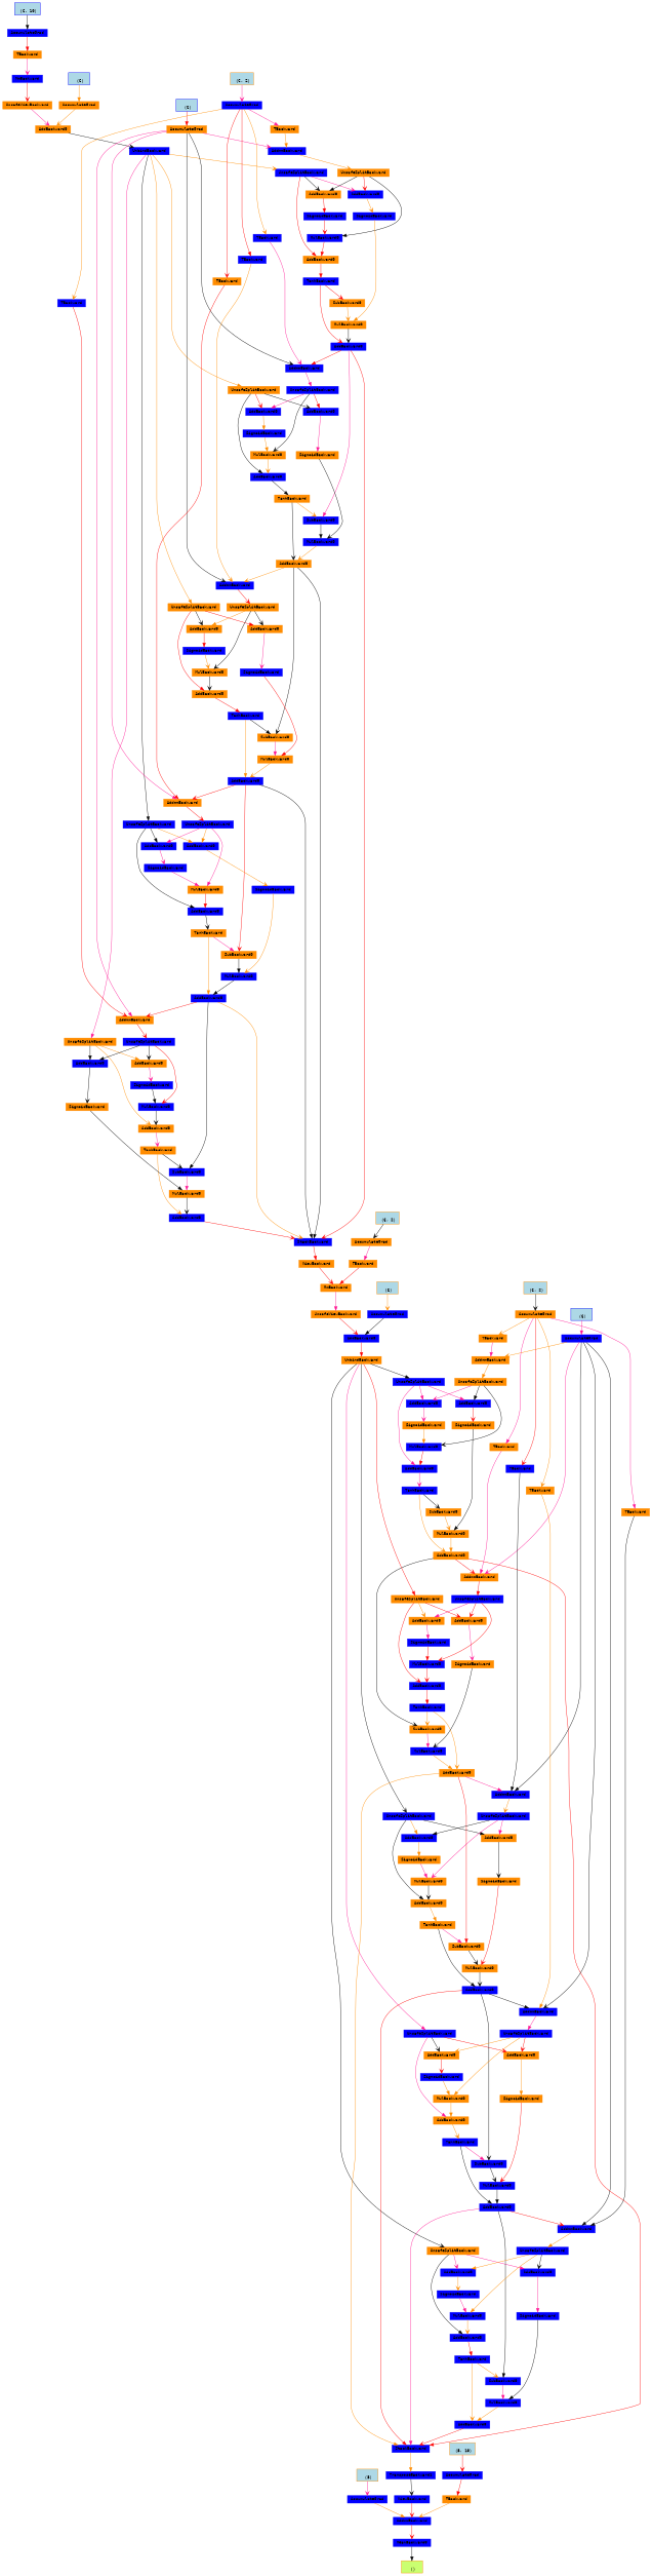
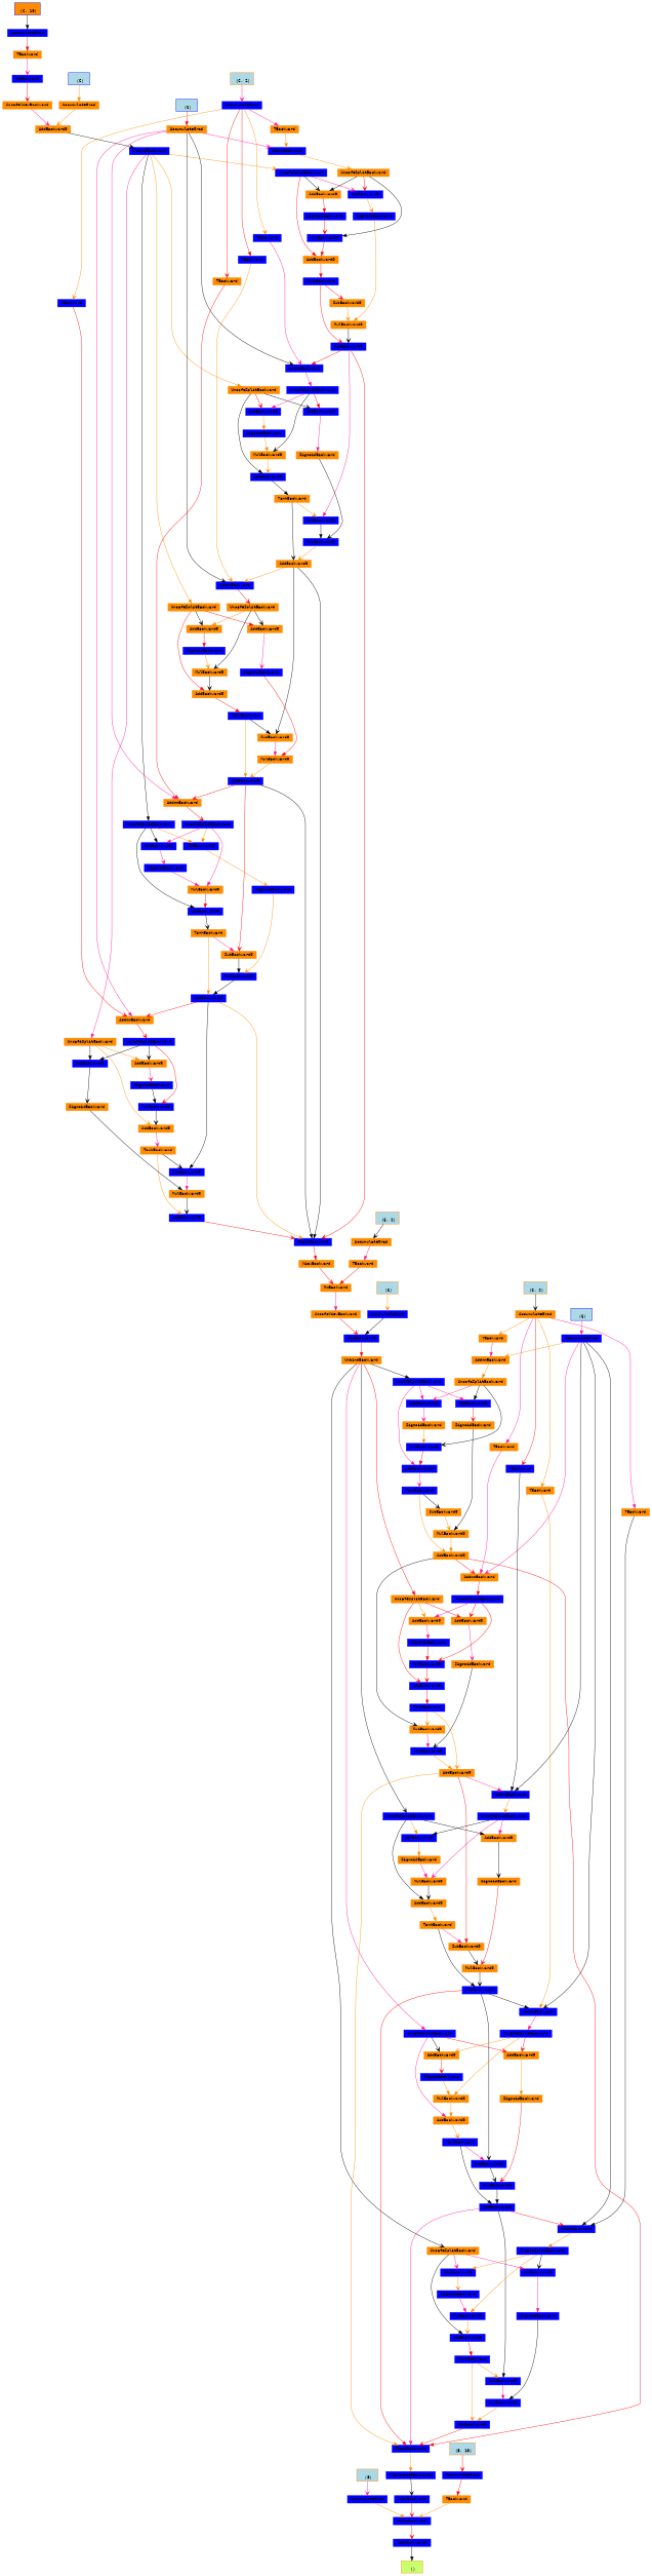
  digraph {
    node [align=left fontname=monospace fontsize=10 ranksep=0.1 shape=box style=filled color=blue]
    edge [color=black arrowhead=normal]
    n1 [fillcolor=darkolivegreen1 height=0.2 label="\n ()" color=darkorange]
    n2 [height=0.2 label=MeanBackward0]
    n3 [height=0.2 label=AddmmBackward]
    n4 [height=0.2 label=AccumulateGrad]
    n5 [fillcolor=lightblue height=0.2 label="\n (5)" color=darkorange]
    n6 [height=0.2 label=ViewBackward]
    n7 [height=0.2 label=TransposeBackward1]
    n8 [height=0.2 label=StackBackward]
    n9 [height=0.2 label=AddBackward0 color=darkorange]
    n10 [height=0.2 label=SubBackward0 color=darkorange]
    n11 [height=0.2 label=AddmmBackward color=darkorange]
    n12 [height=0.2 label=MulBackward0 color=darkorange]
    n13 [height=0.2 label=SubBackward0 color=darkorange]
    n14 [height=0.2 label=TanhBackward]
    n15 [height=0.2 label=AddBackward0]
    n16 [height=0.2 label=UnsafeSplitBackward]
    n17 [height=0.2 label=AddBackward0]
    n18 [height=0.2 label=AddBackward0]
    n19 [height=0.2 label=UnbindBackward color=darkorange]
    n20 [height=0.2 label=UnsafeSplitBackward color=darkorange]
    n21 [height=0.2 label=UnsafeSplitBackward]
    n22 [height=0.2 label=UnsafeSplitBackward]
    n23 [height=0.2 label=UnsafeSplitBackward color=darkorange]
    n24 [height=0.2 label=AddBackward0]
    n25 [height=0.2 label=UnsafeViewBackward color=darkorange]
    n26 [height=0.2 label=MmBackward color=darkorange]
    n27 [height=0.2 label=ViewBackward color=darkorange]
    n28 [height=0.2 label=StackBackward]
    n29 [height=0.2 label=AddBackward0]
    n30 [height=0.2 label=SubBackward0]
    n31 [height=0.2 label=AddmmBackward]
    n32 [height=0.2 label=MulBackward0 color=darkorange]
    n33 [height=0.2 label=SubBackward0 color=darkorange]
    n34 [height=0.2 label=TanhBackward]
    n35 [height=0.2 label=AddBackward0 color=darkorange]
    n36 [height=0.2 label=UnsafeSplitBackward]
    n37 [height=0.2 label=AddBackward0 color=darkorange]
    n38 [height=0.2 label=AddBackward0]
    n39 [height=0.2 label=UnbindBackward]
    n40 [height=0.2 label=UnsafeSplitBackward color=darkorange]
    n41 [height=0.2 label=UnsafeSplitBackward color=darkorange]
    n42 [height=0.2 label=UnsafeSplitBackward]
    n43 [height=0.2 label=UnsafeSplitBackward color=darkorange]
    n44 [height=0.2 label=AddBackward0 color=darkorange]
    n45 [height=0.2 label=UnsafeViewBackward color=darkorange]
    n46 [height=0.2 label=MmBackward]
    n47 [height=0.2 label=TBackward color=darkorange]
    n48 [height=0.2 label=AccumulateGrad]
-   n49 [fillcolor=lightblue height=0.2 label="\n (6, 10)"]
+   n49 [fillcolor=darkorange height=0.2 label="\n (6, 10)"]
    n50 [height=0.2 label=AccumulateGrad color=darkorange]
    n51 [fillcolor=lightblue height=0.2 label="\n (6)"]
    n52 [height=0.2 label=MulBackward0]
    n53 [height=0.2 label=UnsafeSplitBackward color=darkorange]
    n54 [height=0.2 label=AddmmBackward]
    n55 [height=0.2 label=AccumulateGrad color=darkorange]
    n56 [height=0.2 label=AddmmBackward]
    n57 [height=0.2 label=AddmmBackward color=darkorange]
    n58 [height=0.2 label=AddmmBackward color=darkorange]
    n59 [fillcolor=lightblue height=0.2 label="\n (6)"]
    n60 [height=0.2 label=TBackward color=darkorange]
    n61 [height=0.2 label=AccumulateGrad]
    n62 [height=0.2 label=TBackward]
    n63 [height=0.2 label=TBackward]
    n64 [height=0.2 label=TBackward color=darkorange]
    n65 [height=0.2 label=TBackward]
    n66 [fillcolor=lightblue height=0.2 label="\n (6, 2)" color=darkorange]
    n67 [height=0.2 label=SigmoidBackward]
    n68 [height=0.2 label=SigmoidBackward]
    n69 [height=0.2 label=AddBackward0 color=darkorange]
    n70 [height=0.2 label=SubBackward0 color=darkorange]
    n71 [height=0.2 label=MulBackward0]
    n72 [height=0.2 label=TanhBackward color=darkorange]
    n73 [height=0.2 label=AddBackward0]
    n74 [height=0.2 label=AddBackward0]
    n75 [height=0.2 label=AddBackward0]
    n76 [height=0.2 label=MulBackward0 color=darkorange]
    n77 [height=0.2 label=UnsafeSplitBackward]
    n78 [height=0.2 label=SigmoidBackward]
    n79 [height=0.2 label=SigmoidBackward color=darkorange]
    n80 [height=0.2 label=AddBackward0]
    n81 [height=0.2 label=SubBackward0 color=darkorange]
    n82 [height=0.2 label=MulBackward0 color=darkorange]
    n83 [height=0.2 label=TanhBackward]
    n84 [height=0.2 label=AddBackward0 color=darkorange]
    n85 [height=0.2 label=AddBackward0 color=darkorange]
    n86 [height=0.2 label=AddBackward0 color=darkorange]
    n87 [height=0.2 label=MulBackward0 color=darkorange]
    n88 [height=0.2 label=UnsafeSplitBackward color=darkorange]
    n89 [height=0.2 label=SigmoidBackward]
    n90 [height=0.2 label=SigmoidBackward]
    n91 [height=0.2 label=AddBackward0]
    n92 [height=0.2 label=SubBackward0]
    n93 [height=0.2 label=MulBackward0]
    n94 [height=0.2 label=TanhBackward color=darkorange]
    n95 [height=0.2 label=AddBackward0]
    n96 [height=0.2 label=AddBackward0]
    n97 [height=0.2 label=AddBackward0]
    n98 [height=0.2 label=MulBackward0 color=darkorange]
    n99 [height=0.2 label=UnsafeSplitBackward]
    n100 [height=0.2 label=SigmoidBackward]
    n101 [height=0.2 label=SigmoidBackward]
    n102 [height=0.2 label=AddBackward0]
    n103 [height=0.2 label=MulBackward0 color=darkorange]
    n104 [height=0.2 label=TanhBackward color=darkorange]
    n105 [height=0.2 label=AddBackward0 color=darkorange]
    n106 [height=0.2 label=AddBackward0 color=darkorange]
    n107 [height=0.2 label=AddBackward0]
    n108 [height=0.2 label=MulBackward0]
    n109 [height=0.2 label=UnsafeSplitBackward]
    n110 [height=0.2 label=SigmoidBackward]
    n111 [height=0.2 label=SigmoidBackward color=darkorange]
    n112 [height=0.2 label=TBackward color=darkorange]
    n113 [height=0.2 label=AccumulateGrad color=darkorange]
    n114 [fillcolor=lightblue height=0.2 label="\n (6, 2)" color=darkorange]
    n115 [height=0.2 label=AccumulateGrad]
    n116 [fillcolor=lightblue height=0.2 label="\n (6)" color=darkorange]
    n117 [height=0.2 label=MulBackward0]
    n118 [height=0.2 label=UnsafeSplitBackward color=darkorange]
    n119 [height=0.2 label=AddmmBackward color=darkorange]
    n120 [height=0.2 label=AccumulateGrad]
    n121 [height=0.2 label=AddmmBackward]
    n122 [height=0.2 label=AddmmBackward]
    n123 [height=0.2 label=AddmmBackward]
    n124 [fillcolor=lightblue height=0.2 label="\n (6)"]
    n125 [height=0.2 label=TBackward color=darkorange]
    n126 [height=0.2 label=AccumulateGrad color=darkorange]
    n127 [height=0.2 label=TBackward color=darkorange]
    n128 [height=0.2 label=TBackward]
    n129 [height=0.2 label=TBackward color=darkorange]
    n130 [height=0.2 label=TBackward color=darkorange]
    n131 [fillcolor=lightblue height=0.2 label="\n (6, 2)" color=darkorange]
    n132 [height=0.2 label=SigmoidBackward color=darkorange]
    n133 [height=0.2 label=SigmoidBackward color=darkorange]
    n134 [height=0.2 label=AddBackward0 color=darkorange]
    n135 [height=0.2 label=SubBackward0 color=darkorange]
    n136 [height=0.2 label=MulBackward0]
    n137 [height=0.2 label=TanhBackward]
    n138 [height=0.2 label=AddBackward0]
    n139 [height=0.2 label=AddBackward0 color=darkorange]
    n140 [height=0.2 label=AddBackward0 color=darkorange]
    n141 [height=0.2 label=MulBackward0]
    n142 [height=0.2 label=UnsafeSplitBackward]
    n143 [height=0.2 label=SigmoidBackward]
    n144 [height=0.2 label=SigmoidBackward color=darkorange]
    n145 [height=0.2 label=AddBackward0]
    n146 [height=0.2 label=SubBackward0]
    n147 [height=0.2 label=MulBackward0 color=darkorange]
    n148 [height=0.2 label=TanhBackward color=darkorange]
    n149 [height=0.2 label=AddBackward0 color=darkorange]
    n150 [height=0.2 label=AddBackward0]
    n151 [height=0.2 label=AddBackward0 color=darkorange]
    n152 [height=0.2 label=MulBackward0 color=darkorange]
    n153 [height=0.2 label=UnsafeSplitBackward]
    n154 [height=0.2 label=SigmoidBackward color=darkorange]
    n155 [height=0.2 label=SigmoidBackward color=darkorange]
    n156 [height=0.2 label=AddBackward0]
    n157 [height=0.2 label=SubBackward0]
    n158 [height=0.2 label=MulBackward0]
    n159 [height=0.2 label=TanhBackward]
    n160 [height=0.2 label=AddBackward0 color=darkorange]
    n161 [height=0.2 label=AddBackward0 color=darkorange]
    n162 [height=0.2 label=AddBackward0 color=darkorange]
    n163 [height=0.2 label=MulBackward0 color=darkorange]
    n164 [height=0.2 label=UnsafeSplitBackward]
    n165 [height=0.2 label=SigmoidBackward]
    n166 [height=0.2 label=SigmoidBackward color=darkorange]
    n167 [height=0.2 label=AddBackward0]
    n168 [height=0.2 label=MulBackward0]
    n169 [height=0.2 label=TanhBackward]
    n170 [height=0.2 label=AddBackward0]
    n171 [height=0.2 label=AddBackward0]
    n172 [height=0.2 label=AddBackward0]
    n173 [height=0.2 label=MulBackward0]
    n174 [height=0.2 label=UnsafeSplitBackward]
    n175 [height=0.2 label=SigmoidBackward]
    n176 [height=0.2 label=SigmoidBackward]
    n177 [height=0.2 label=TBackward color=darkorange]
    n178 [height=0.2 label=AccumulateGrad]
    n179 [fillcolor=lightblue height=0.2 label="\n (5, 10)" color=darkorange]
    n2 -> n1
    n3 -> n2 [color=red arrowhead=vee]
    n4 -> n3 [color=darkorange]
    n5 -> n4 [color=deeppink arrowhead=vee]
    n6 -> n3 [color=red arrowhead=vee]
    n7 -> n6 [arrowhead=vee]
    n8 -> n7 [color=darkorange]
    n9 -> n8 [color=red]
    n9 -> n10 [arrowhead=vee]
    n9 -> n11 [color=red arrowhead=vee]
    n10 -> n136 [color=deeppink]
    n11 -> n142 [color=red]
    n12 -> n9 [color=darkorange]
    n13 -> n12 [color=darkorange arrowhead=vee]
    n14 -> n9 [color=darkorange arrowhead=vee]
    n14 -> n13 [arrowhead=vee]
    n15 -> n14 [color=deeppink arrowhead=vee]
    n16 -> n15 [color=deeppink]
    n16 -> n17 [color=deeppink]
    n16 -> n18 [color=deeppink]
    n17 -> n132 [color=deeppink arrowhead=vee]
    n18 -> n133 [color=red arrowhead=vee]
    n19 -> n16
    n19 -> n20 [color=red]
    n19 -> n21 [arrowhead=vee]
    n19 -> n22 [color=deeppink]
    n19 -> n23 [arrowhead=vee]
    n20 -> n138 [color=red arrowhead=vee]
    n20 -> n139 [color=darkorange arrowhead=vee]
    n20 -> n140 [color=red arrowhead=vee]
    n21 -> n149
    n21 -> n150 [color=darkorange]
    n21 -> n151
    n22 -> n160 [color=deeppink]
    n22 -> n161 [arrowhead=vee]
    n22 -> n162 [color=red arrowhead=vee]
    n23 -> n170
    n23 -> n171 [color=deeppink arrowhead=vee]
    n23 -> n172 [color=deeppink]
    n24 -> n19 [color=red]
    n25 -> n24 [color=red arrowhead=vee]
    n26 -> n25 [color=deeppink]
    n27 -> n26 [color=red arrowhead=vee]
    n28 -> n27 [color=red]
    n29 -> n28 [color=red arrowhead=vee]
    n29 -> n30 [color=deeppink]
    n29 -> n31 [color=red]
    n30 -> n71
    n31 -> n77 [color=deeppink]
    n32 -> n29 [arrowhead=vee]
    n33 -> n32 [color=darkorange arrowhead=vee]
    n34 -> n29 [color=red arrowhead=vee]
    n34 -> n33 [color=red arrowhead=vee]
    n35 -> n34 [color=red]
    n36 -> n35 [color=red]
    n36 -> n37 [arrowhead=vee]
    n36 -> n38 [color=deeppink arrowhead=vee]
    n37 -> n67 [color=red]
    n38 -> n68 [color=darkorange arrowhead=vee]
    n39 -> n36 [color=darkorange arrowhead=vee]
    n39 -> n40 [color=darkorange]
    n39 -> n41 [color=darkorange]
    n39 -> n42
    n39 -> n43 [color=deeppink]
    n40 -> n73
    n40 -> n74 [color=red arrowhead=vee]
    n40 -> n75 [arrowhead=vee]
    n41 -> n84 [color=red]
    n41 -> n85 [arrowhead=vee]
    n41 -> n86 [color=red]
    n42 -> n95
    n42 -> n96
    n42 -> n97 [color=darkorange]
    n43 -> n105 [color=darkorange arrowhead=vee]
    n43 -> n106 [color=darkorange]
    n43 -> n107
    n44 -> n39 [arrowhead=vee]
    n45 -> n44 [color=deeppink arrowhead=vee]
    n46 -> n45 [color=red arrowhead=vee]
    n47 -> n46 [color=deeppink arrowhead=vee]
    n48 -> n47 [color=red]
    n49 -> n48
    n50 -> n44 [color=darkorange arrowhead=vee]
    n51 -> n50 [color=darkorange]
    n52 -> n35 [color=red]
    n53 -> n37
    n53 -> n38 [color=red arrowhead=vee]
    n53 -> n52
    n54 -> n53 [color=darkorange arrowhead=vee]
    n55 -> n31 [arrowhead=vee]
    n55 -> n54 [color=deeppink arrowhead=vee]
    n55 -> n56 [arrowhead=vee]
    n55 -> n57 [color=deeppink]
    n55 -> n58 [color=deeppink]
    n56 -> n88 [color=red arrowhead=vee]
    n57 -> n99 [color=red arrowhead=vee]
    n58 -> n109 [color=red arrowhead=vee]
    n59 -> n55 [color=red]
    n60 -> n54 [color=darkorange]
    n61 -> n60 [color=deeppink]
    n61 -> n62 [color=darkorange arrowhead=vee]
    n61 -> n63 [color=red]
    n61 -> n64 [color=red arrowhead=vee]
    n61 -> n65 [color=darkorange arrowhead=vee]
    n62 -> n31 [color=deeppink arrowhead=vee]
    n63 -> n56 [color=darkorange arrowhead=vee]
    n64 -> n57 [color=red]
    n65 -> n58 [color=red arrowhead=vee]
    n66 -> n61 [color=deeppink arrowhead=vee]
    n67 -> n52 [color=red arrowhead=vee]
    n68 -> n32 [color=darkorange]
    n69 -> n28
    n69 -> n56 [color=darkorange arrowhead=vee]
    n69 -> n70 [arrowhead=vee]
    n70 -> n82 [color=deeppink]
    n71 -> n69 [color=darkorange arrowhead=vee]
    n72 -> n30 [color=darkorange arrowhead=vee]
    n72 -> n69 [arrowhead=vee]
    n73 -> n72
    n74 -> n78 [color=darkorange]
    n75 -> n79 [color=deeppink]
    n76 -> n73 [color=darkorange arrowhead=vee]
    n77 -> n74 [color=deeppink]
    n77 -> n75 [color=red]
    n77 -> n76 [arrowhead=vee]
    n78 -> n76 [color=darkorange]
    n79 -> n71 [arrowhead=vee]
    n80 -> n28
    n80 -> n57 [color=red arrowhead=vee]
    n80 -> n81 [color=red arrowhead=vee]
    n81 -> n93
    n82 -> n80 [color=darkorange arrowhead=vee]
    n83 -> n70
    n83 -> n80 [color=darkorange]
    n84 -> n83 [color=red]
    n85 -> n89 [color=red]
    n86 -> n90 [color=deeppink arrowhead=vee]
    n87 -> n84 [arrowhead=vee]
    n88 -> n85 [color=darkorange]
    n88 -> n86 [arrowhead=vee]
    n88 -> n87 [arrowhead=vee]
    n89 -> n87 [color=darkorange arrowhead=vee]
    n90 -> n82 [color=red]
    n91 -> n28 [color=darkorange arrowhead=vee]
    n91 -> n58 [color=red arrowhead=vee]
    n91 -> n92
    n92 -> n103 [color=deeppink]
    n93 -> n91
    n94 -> n81 [color=deeppink]
    n94 -> n91 [color=darkorange]
    n95 -> n94 [arrowhead=vee]
    n96 -> n100 [color=deeppink arrowhead=vee]
    n97 -> n101 [color=darkorange arrowhead=vee]
    n98 -> n95 [color=red]
    n99 -> n96 [color=deeppink]
    n99 -> n97 [color=darkorange]
    n99 -> n98 [color=deeppink]
    n100 -> n98 [color=deeppink]
    n101 -> n93 [color=darkorange arrowhead=vee]
    n102 -> n28 [color=red arrowhead=vee]
    n103 -> n102 [arrowhead=vee]
    n104 -> n92 [arrowhead=vee]
    n104 -> n102 [color=darkorange arrowhead=vee]
    n105 -> n104 [color=deeppink arrowhead=vee]
    n106 -> n110 [color=deeppink arrowhead=vee]
    n107 -> n111 [arrowhead=vee]
    n108 -> n105 [arrowhead=vee]
    n109 -> n106 [arrowhead=vee]
    n109 -> n107
    n109 -> n108 [color=red arrowhead=vee]
    n110 -> n108
    n111 -> n103
    n112 -> n26 [color=red]
    n113 -> n112 [color=deeppink]
    n114 -> n113 [arrowhead=vee]
    n115 -> n24
    n116 -> n115 [color=darkorange arrowhead=vee]
    n117 -> n15 [color=red]
    n118 -> n17 [color=deeppink arrowhead=vee]
    n118 -> n18
    n118 -> n117 [arrowhead=vee]
    n119 -> n118 [color=darkorange]
    n120 -> n11 [color=deeppink arrowhead=vee]
    n120 -> n119 [color=darkorange arrowhead=vee]
    n120 -> n121
    n120 -> n122 [arrowhead=vee]
    n120 -> n123
    n121 -> n153 [color=darkorange arrowhead=vee]
    n122 -> n164 [color=deeppink]
    n123 -> n174 [color=darkorange]
    n124 -> n120 [color=deeppink]
    n125 -> n119 [color=deeppink]
    n126 -> n125 [color=darkorange arrowhead=vee]
    n126 -> n127 [color=deeppink]
    n126 -> n128 [color=red arrowhead=vee]
    n126 -> n129 [color=darkorange arrowhead=vee]
    n126 -> n130 [color=deeppink]
    n127 -> n11 [color=deeppink]
    n128 -> n121
    n129 -> n122 [color=darkorange]
    n130 -> n123
    n131 -> n126 [arrowhead=vee]
    n132 -> n117 [color=darkorange]
    n133 -> n12
    n134 -> n8 [color=darkorange]
    n134 -> n121 [color=deeppink]
    n134 -> n135 [color=red]
    n135 -> n147 [arrowhead=vee]
    n136 -> n134 [color=darkorange]
    n137 -> n10 [color=darkorange arrowhead=vee]
    n137 -> n134 [color=darkorange arrowhead=vee]
    n138 -> n137 [color=red]
    n139 -> n143 [color=deeppink]
    n140 -> n144 [color=deeppink arrowhead=vee]
    n141 -> n138 [color=red arrowhead=vee]
    n142 -> n139 [color=deeppink]
    n142 -> n140 [color=red arrowhead=vee]
    n142 -> n141 [color=red arrowhead=vee]
    n143 -> n141 [color=red]
    n144 -> n136 [arrowhead=vee]
    n145 -> n8 [color=red]
    n145 -> n122
    n145 -> n146 [arrowhead=vee]
    n146 -> n158 [arrowhead=vee]
    n147 -> n145 [arrowhead=vee]
    n148 -> n135 [color=deeppink]
    n148 -> n145
    n149 -> n148 [color=darkorange]
    n150 -> n154 [color=darkorange]
    n151 -> n155 [arrowhead=vee]
    n152 -> n149 [arrowhead=vee]
    n153 -> n150
    n153 -> n151 [color=deeppink]
    n153 -> n152 [color=deeppink arrowhead=vee]
    n154 -> n152 [color=deeppink]
    n155 -> n147 [color=red arrowhead=vee]
    n156 -> n8 [color=deeppink]
    n156 -> n123 [color=red arrowhead=vee]
    n156 -> n157
    n157 -> n168 [color=deeppink]
    n158 -> n156
    n159 -> n146 [color=deeppink]
    n159 -> n156
    n160 -> n159 [color=darkorange arrowhead=vee]
    n161 -> n165 [color=red arrowhead=vee]
    n162 -> n166 [color=darkorange]
    n163 -> n160 [color=darkorange]
    n164 -> n161 [color=darkorange arrowhead=vee]
    n164 -> n162 [color=red arrowhead=vee]
    n164 -> n163 [color=darkorange]
    n165 -> n163 [color=darkorange]
    n166 -> n158 [color=red arrowhead=vee]
    n167 -> n8 [color=red arrowhead=vee]
    n168 -> n167 [color=darkorange]
    n169 -> n157 [color=darkorange arrowhead=vee]
    n169 -> n167 [color=darkorange arrowhead=vee]
    n170 -> n169 [color=red]
    n171 -> n175 [color=darkorange arrowhead=vee]
    n172 -> n176 [color=deeppink]
    n173 -> n170 [color=darkorange arrowhead=vee]
    n174 -> n171 [color=darkorange]
    n174 -> n172 [arrowhead=vee]
    n174 -> n173 [color=darkorange]
    n175 -> n173 [color=deeppink]
    n176 -> n168
    n177 -> n3 [color=darkorange arrowhead=vee]
    n178 -> n177 [color=red]
    n179 -> n178 [color=red arrowhead=vee]
  }
